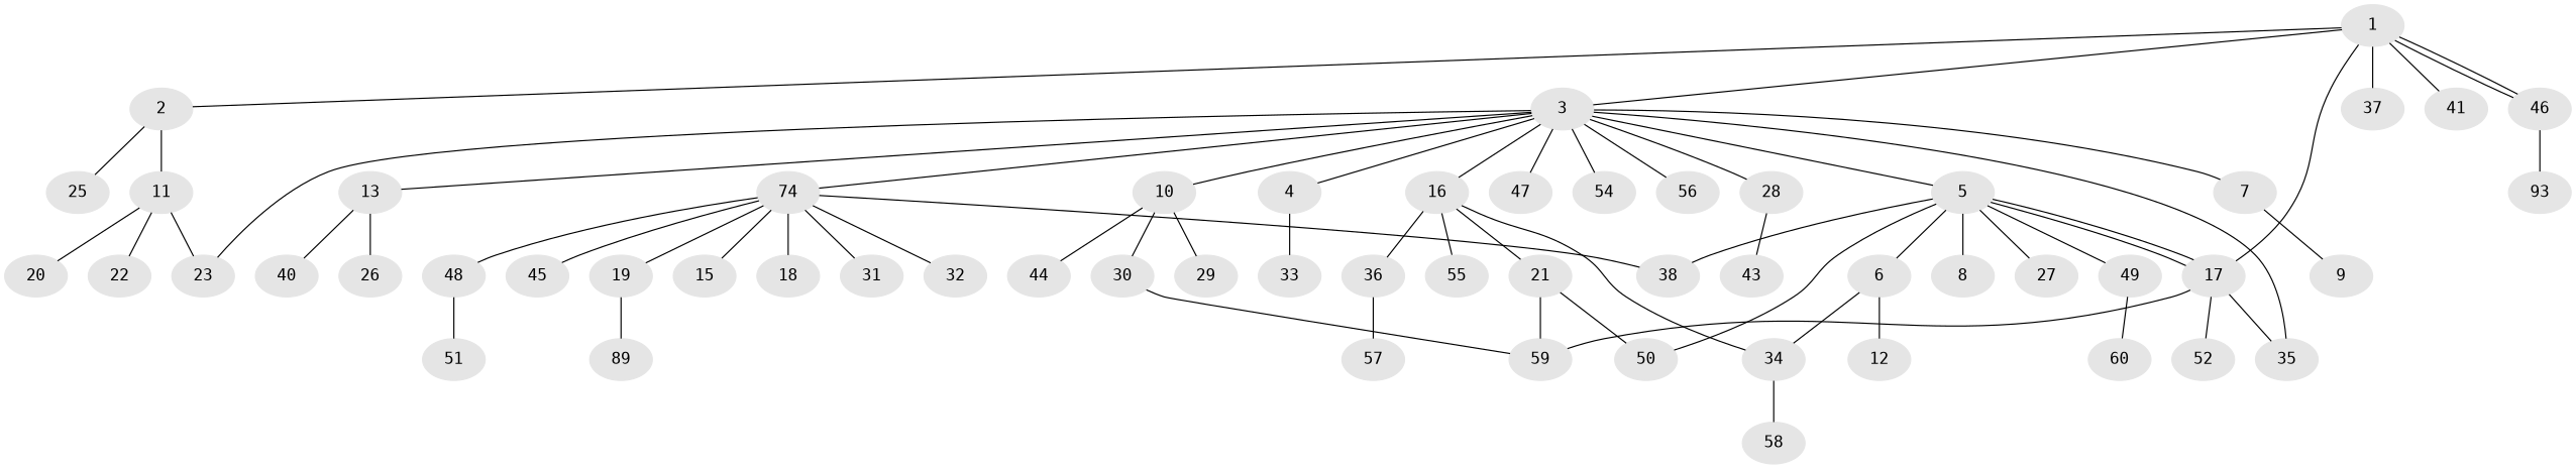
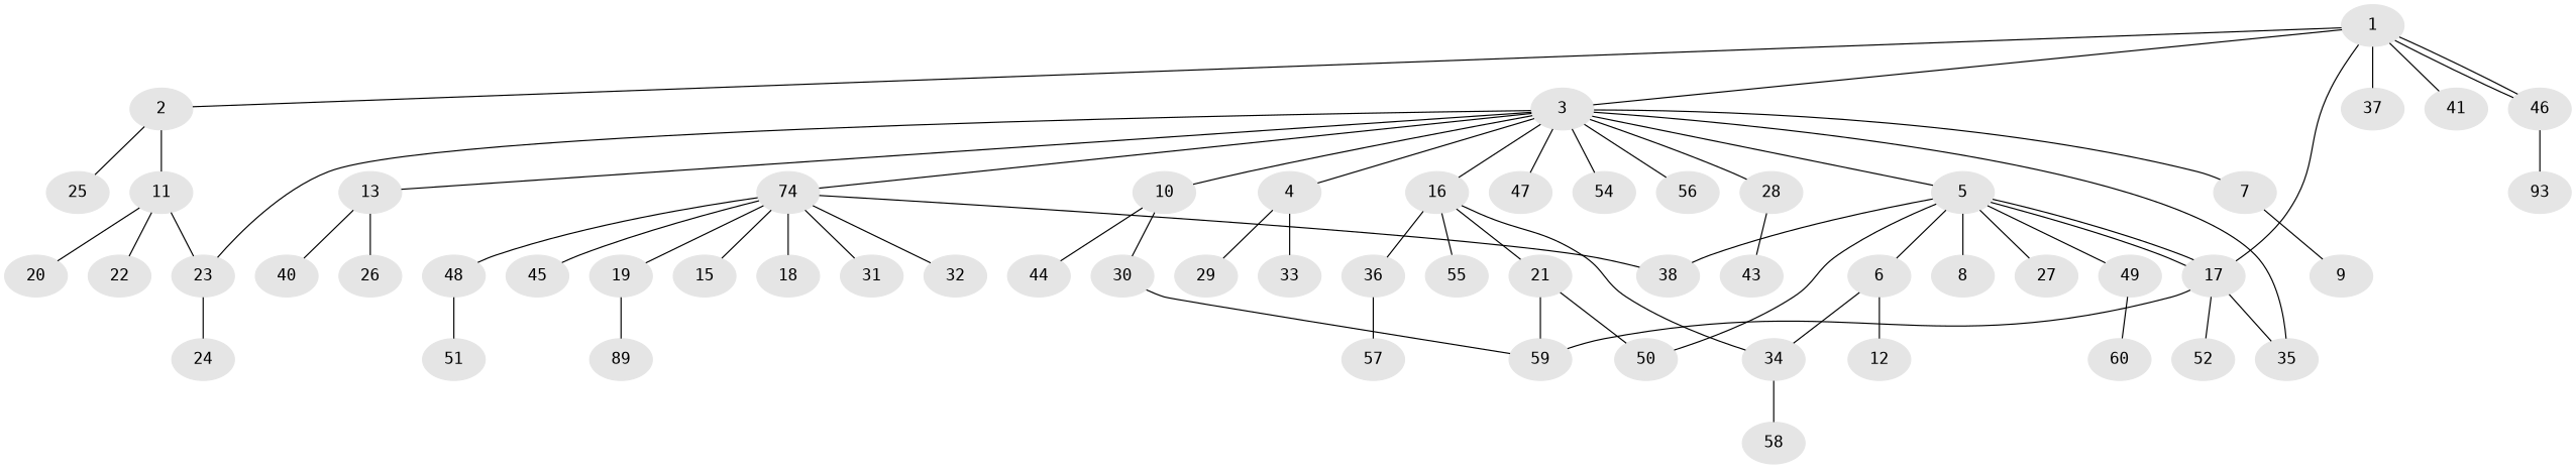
  graph {
    fontname="DejaVu Sans Mono"
    node [color=gray90 fontname="DejaVu Sans Mono" style=filled]
    edge [fontname="DejaVu Sans Mono"]
    1
    2
    3
    17
    37
    41
    46
    11
    25
    4
    5
    7
    10
    13
    n15 [label=74]
    16
    23
    28
    35
    47
    54
    56
    52
    59
    n25 [label=93]
    20
    22
    29
    33
    6
    8
    27
    38
    49
    50
    9
    30
    44
    26
    40
    15
    18
    19
    31
    32
    45
    48
    34
    21
    36
    55
+   24
    43
    12
    60
    58
    n57 [label=89]
    51
    57
    1 -- 2
    1 -- 3
    1 -- 17
    1 -- 37
    1 -- 41
    1 -- 46
    1 -- 46
    2 -- 11
    2 -- 25
    3 -- 4
    3 -- 5
    3 -- 7
    3 -- 10
    3 -- 13
    3 -- n15
    3 -- 16
    3 -- 23
    3 -- 28
    3 -- 35
    3 -- 47
    3 -- 54
    3 -- 56
    17 -- 35
    17 -- 52
    17 -- 59
    46 -- n25
    11 -- 23
    11 -- 20
    11 -- 22
-   10 -- 29
+   4 -- 29
    4 -- 33
    5 -- 17
    5 -- 17
    5 -- 6
    5 -- 8
    5 -- 27
    5 -- 38
    5 -- 49
    5 -- 50
    7 -- 9
    10 -- 30
    10 -- 44
    13 -- 26
    13 -- 40
    n15 -- 38
    n15 -- 15
    n15 -- 18
    n15 -- 19
    n15 -- 31
    n15 -- 32
    n15 -- 45
    n15 -- 48
    16 -- 34
    16 -- 21
    16 -- 36
    16 -- 55
+   23 -- 24
    28 -- 43
    6 -- 34
    6 -- 12
    49 -- 60
    30 -- 59
    19 -- n57
    48 -- 51
    34 -- 58
    21 -- 59
    21 -- 50
    36 -- 57
  }
